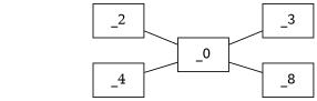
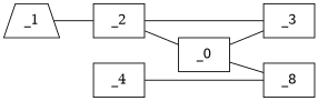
  graph {
    rankdir=LR
    node [shape=box]
    _0 [x=2.16845 y=2.96115]
    _3 [x=1.41467 y=2.83844]
    n3 [label=_8 x=1.83226 y=1.9267]
+   _1 [shape=trapezium x=1.63663 y=0.382764]
    _2 [x=0.738977 y=0.712978]
    _4 [x=1.1667 y=1.94806]
    _0 -- _3
    _0 -- n3
+   _1 -- _2
    _2 -- _0
-   _4 -- _0
+   _2 -- _3
+   _4 -- n3
  }
